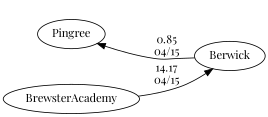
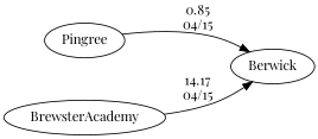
  digraph {
    fontname="Playfair Display"
    rankdir=LR
    node [fontname="Playfair Display"]
    edge [fontname="Playfair Display" random=random]
    Pingree
    Berwick
    BrewsterAcademy
-   Berwick -> Pingree [label="0.85\n04/15" weight=100]
+   Pingree -> Berwick [label="0.85\n04/15" weight=100]
    BrewsterAcademy -> Berwick [label="14.17\n04/15" weight=86]
  }
